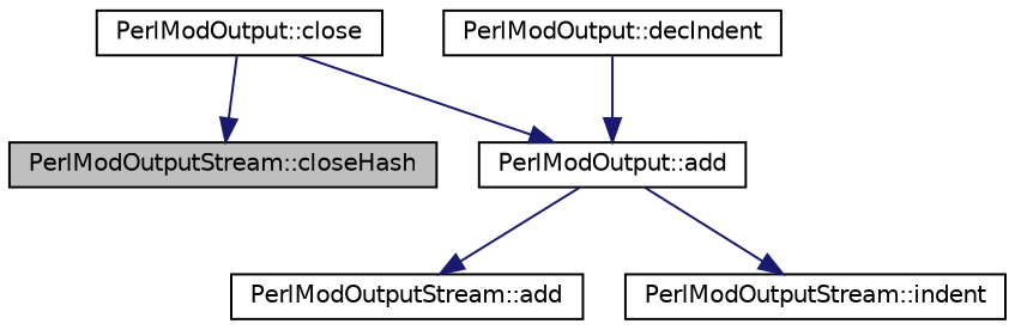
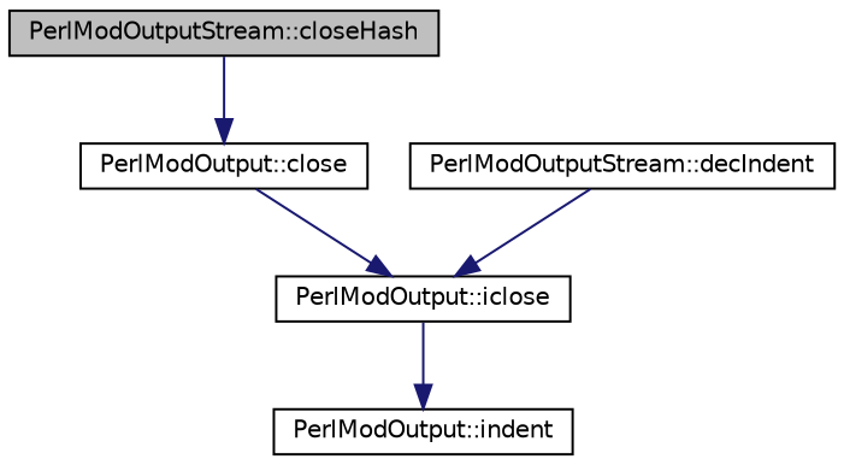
  digraph {
    fontname="DejaVu Sans"
    rankdir=TB
    node [color=black fillcolor=white fontname="DejaVu Sans" fontsize=10 shape=record style=filled]
    edge [color=midnightblue fontname="DejaVu Sans" fontsize=10 labelfontname=Helvetica labelfontsize=10 style=solid]
    n1 [fillcolor=grey75 fontcolor=black height=0.2 label="PerlModOutputStream::closeHash" width=0.4]
    n2 [height=0.2 label="PerlModOutput::close" width=0.4]
-   n3 [height=0.2 label="PerlModOutput::add" width=0.4]
-   n4 [height=0.2 label="PerlModOutputStream::add" width=0.4]
-   n5 [height=0.2 label="PerlModOutputStream::indent" width=0.4]
-   n6 [height=0.2 label="PerlModOutput::decIndent" width=0.4]
-   n2 -> n1
+   n3 [height=0.2 label="PerlModOutput::iclose" width=0.4]
+   n5 [height=0.2 label="PerlModOutput::indent" width=0.4]
+   n6 [height=0.2 label="PerlModOutputStream::decIndent" width=0.4]
+   n1 -> n2
    n2 -> n3
-   n3 -> n4
    n3 -> n5
    n6 -> n3
  }
